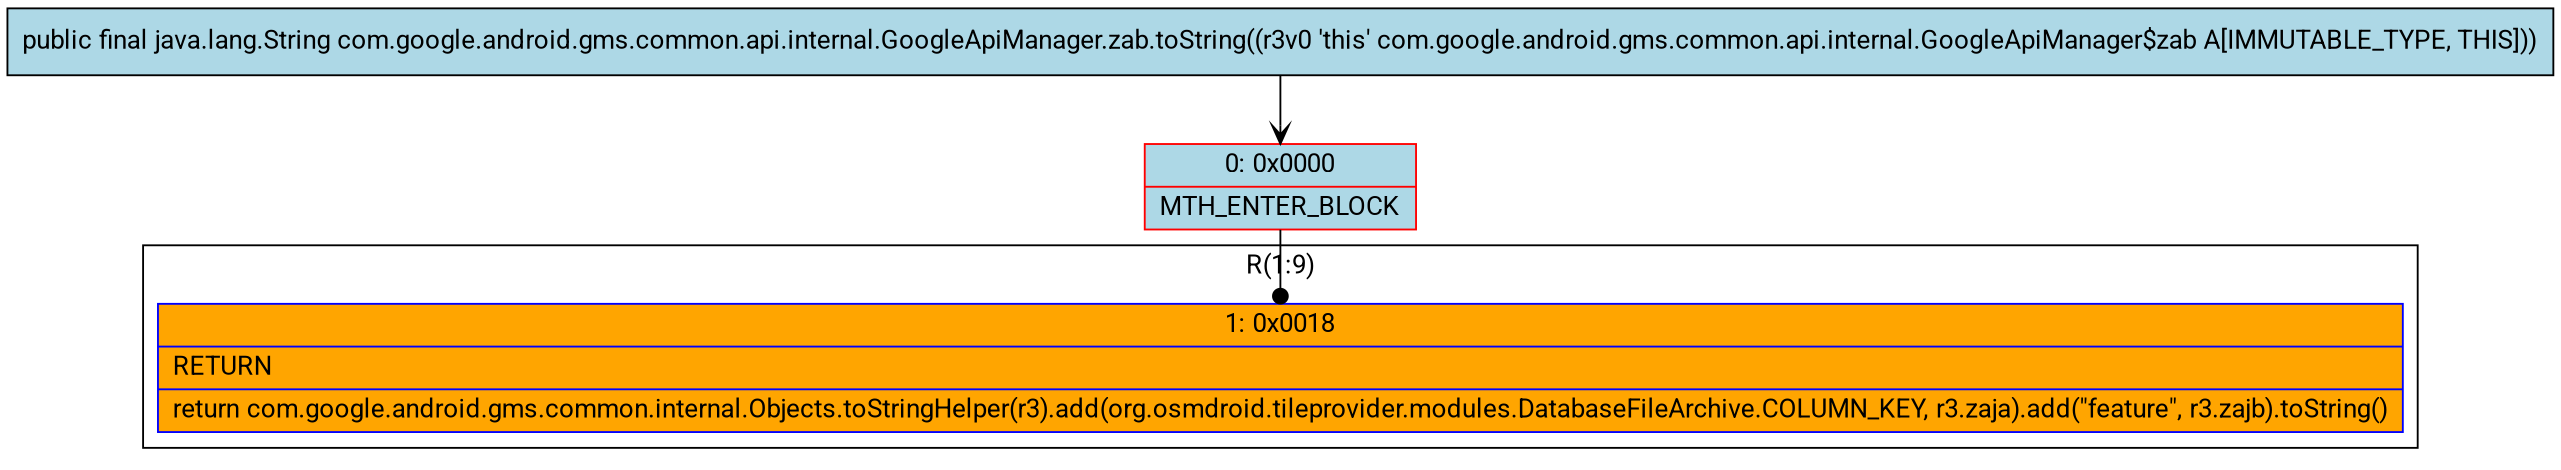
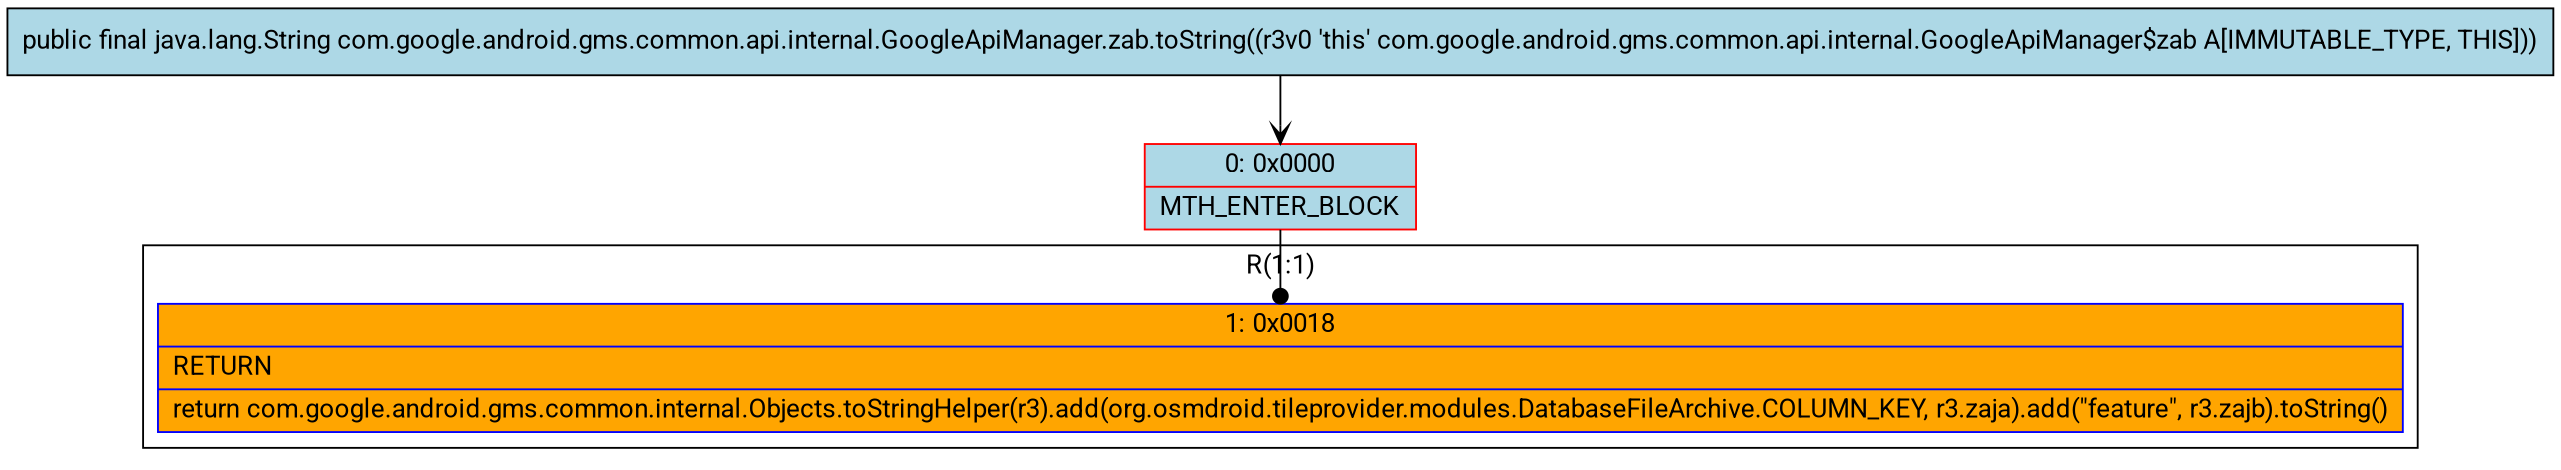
  digraph {
    fontname=Roboto
    node [shape=record style=filled fillcolor=lightblue fontname=Roboto]
    edge [fontname=Roboto]
    n1 [color=blue label="{1\:\ 0x0018|RETURN\l|return com.google.android.gms.common.internal.Objects.toStringHelper(r3).add(org.osmdroid.tileprovider.modules.DatabaseFileArchive.COLUMN_KEY, r3.zaja).add(\"feature\", r3.zajb).toString()\l}" fillcolor=orange]
    n2 [color=red label="{0\:\ 0x0000|MTH_ENTER_BLOCK\l}"]
    n3 [label="{public final java.lang.String com.google.android.gms.common.api.internal.GoogleApiManager.zab.toString((r3v0 'this' com.google.android.gms.common.api.internal.GoogleApiManager$zab A[IMMUTABLE_TYPE, THIS])) }"]
    subgraph cluster_1 {
-     label="R(1:9)"
+     label="R(1:1)"
      n1
    }
    n2 -> n1 [arrowhead=dot]
    n3 -> n2 [arrowhead=vee]
  }
